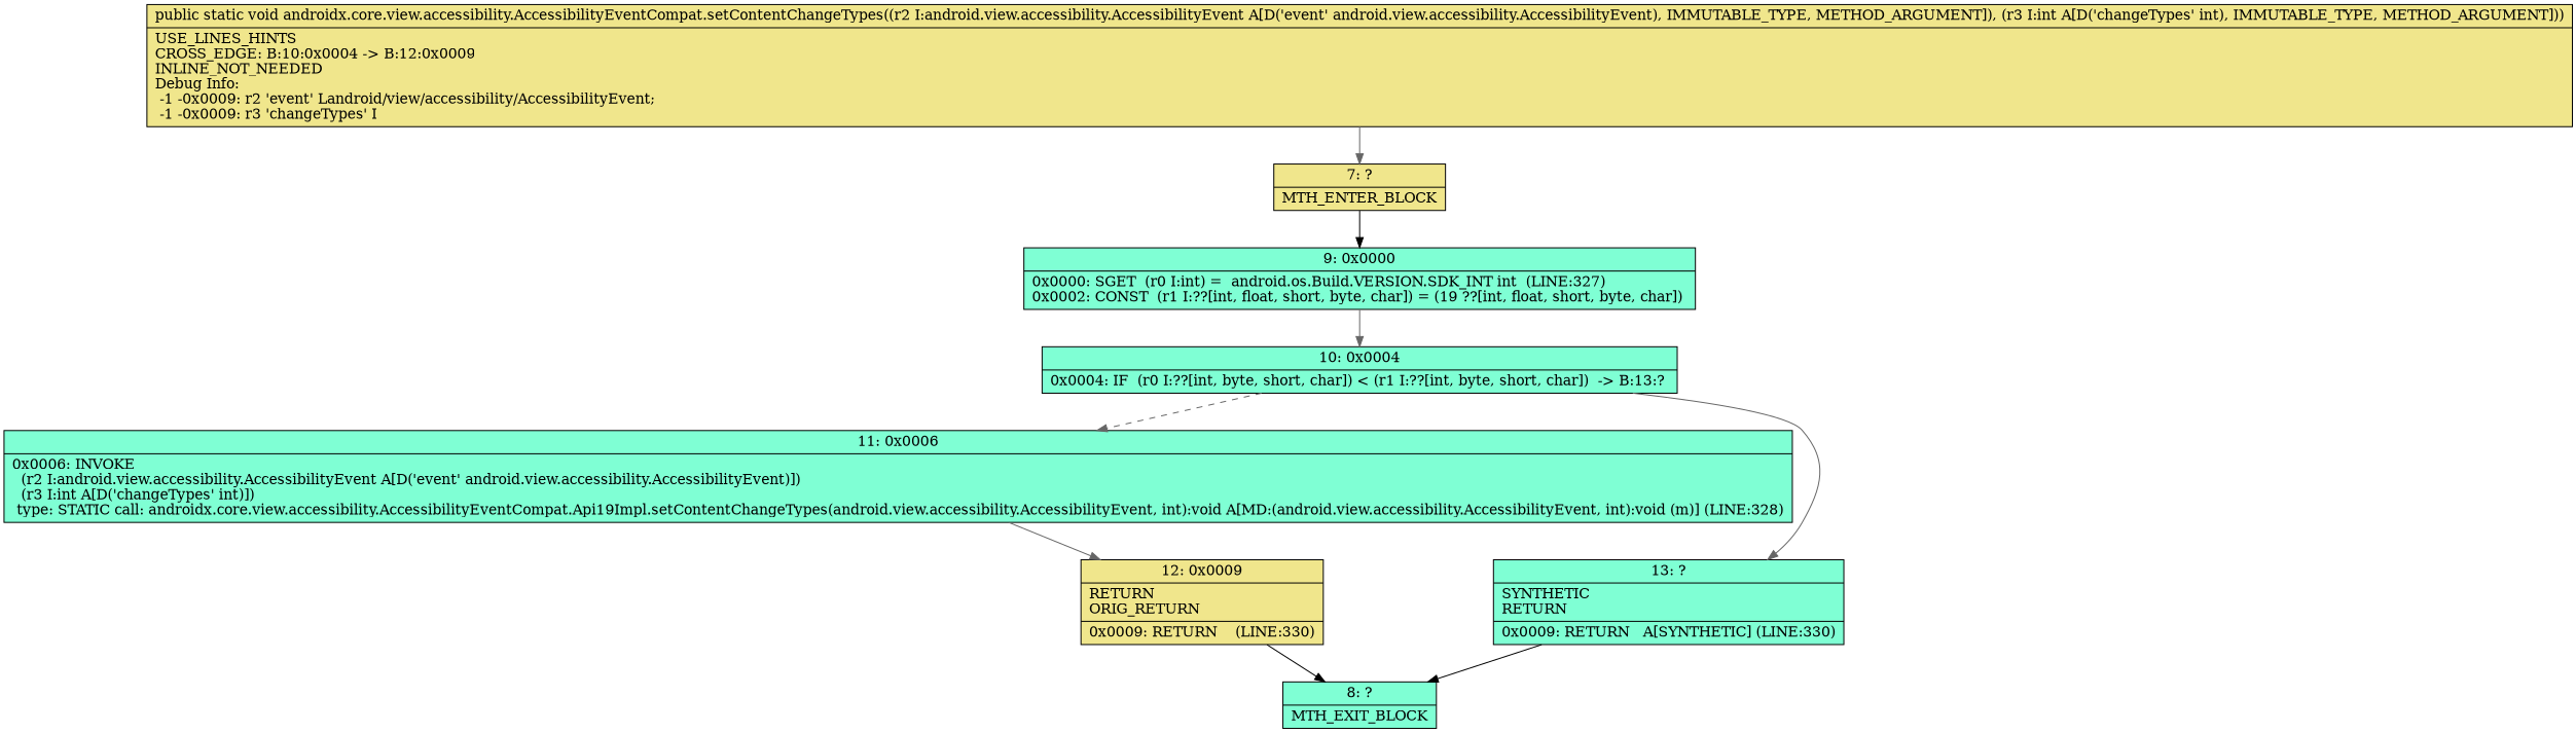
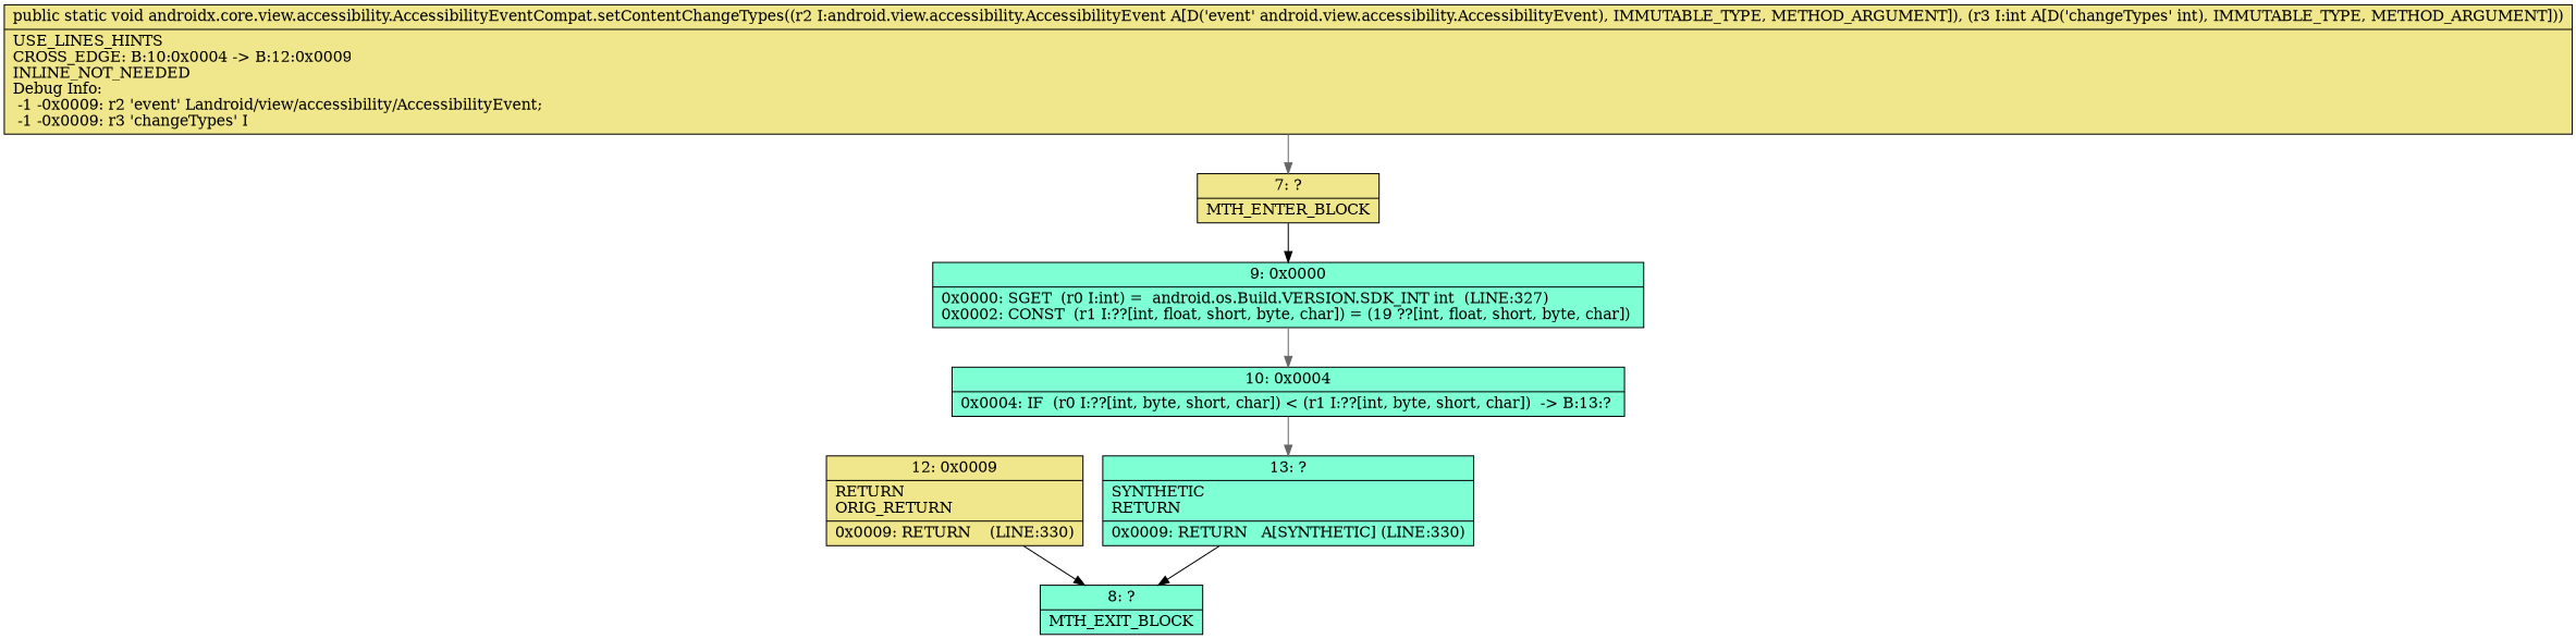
  digraph {
    node [fillcolor=aquamarine shape=record style=filled]
    edge [color=gray40]
    n1 [fillcolor=khaki label="{7\:\ ?|MTH_ENTER_BLOCK\l}"]
    n2 [label="{9\:\ 0x0000|0x0000: SGET  (r0 I:int) =  android.os.Build.VERSION.SDK_INT int  (LINE:327)\l0x0002: CONST  (r1 I:??[int, float, short, byte, char]) = (19 ??[int, float, short, byte, char]) \l}"]
    n3 [label="{10\:\ 0x0004|0x0004: IF  (r0 I:??[int, byte, short, char]) \< (r1 I:??[int, byte, short, char])  \-\> B:13:? \l}"]
-   n4 [label="{11\:\ 0x0006|0x0006: INVOKE  \l  (r2 I:android.view.accessibility.AccessibilityEvent A[D('event' android.view.accessibility.AccessibilityEvent)])\l  (r3 I:int A[D('changeTypes' int)])\l type: STATIC call: androidx.core.view.accessibility.AccessibilityEventCompat.Api19Impl.setContentChangeTypes(android.view.accessibility.AccessibilityEvent, int):void A[MD:(android.view.accessibility.AccessibilityEvent, int):void (m)] (LINE:328)\l}"]
    n5 [label="{13\:\ ?|SYNTHETIC\lRETURN\l|0x0009: RETURN   A[SYNTHETIC] (LINE:330)\l}"]
    n6 [fillcolor=khaki label="{12\:\ 0x0009|RETURN\lORIG_RETURN\l|0x0009: RETURN    (LINE:330)\l}"]
    n7 [label="{8\:\ ?|MTH_EXIT_BLOCK\l}"]
    n8 [fillcolor=khaki label="{public static void androidx.core.view.accessibility.AccessibilityEventCompat.setContentChangeTypes((r2 I:android.view.accessibility.AccessibilityEvent A[D('event' android.view.accessibility.AccessibilityEvent), IMMUTABLE_TYPE, METHOD_ARGUMENT]), (r3 I:int A[D('changeTypes' int), IMMUTABLE_TYPE, METHOD_ARGUMENT]))  | USE_LINES_HINTS\lCROSS_EDGE: B:10:0x0004 \-\> B:12:0x0009\lINLINE_NOT_NEEDED\lDebug Info:\l  \-1 \-0x0009: r2 'event' Landroid\/view\/accessibility\/AccessibilityEvent;\l  \-1 \-0x0009: r3 'changeTypes' I\l}"]
    n1 -> n2 [color=black]
    n2 -> n3
-   n3 -> n4 [style=dashed]
    n3 -> n5
-   n4 -> n6
    n5 -> n7 [color=black]
    n6 -> n7 [color=black]
    n8 -> n1
  }
